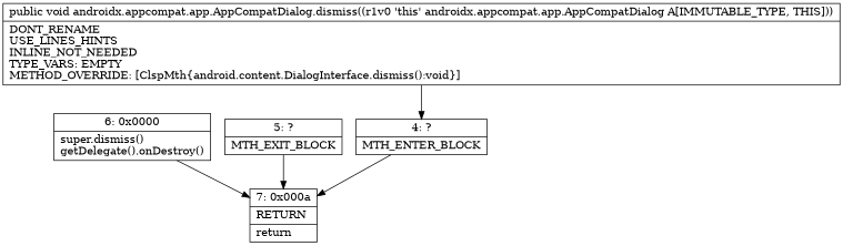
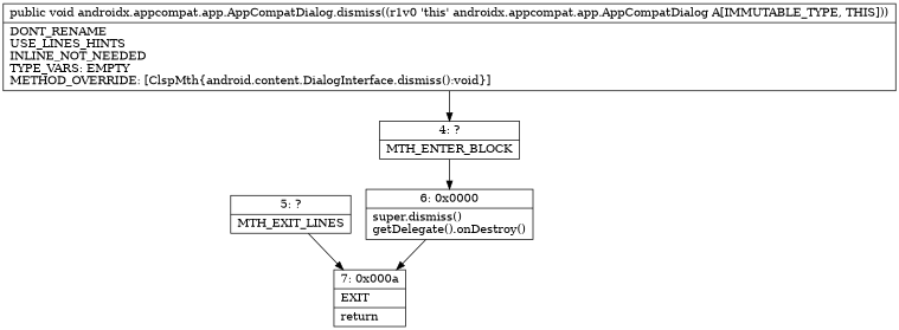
  digraph {
    node [shape=record]
    n1 [label="{4\:\ ?|MTH_ENTER_BLOCK\l}"]
    n2 [label="{6\:\ 0x0000|super.dismiss()\lgetDelegate().onDestroy()\l}"]
-   n3 [label="{7\:\ 0x000a|RETURN\l|return\l}"]
-   n4 [label="{5\:\ ?|MTH_EXIT_BLOCK\l}"]
+   n3 [label="{7\:\ 0x000a|EXIT\l|return\l}"]
+   n4 [label="{5\:\ ?|MTH_EXIT_LINES\l}"]
    n5 [label="{public void androidx.appcompat.app.AppCompatDialog.dismiss((r1v0 'this' androidx.appcompat.app.AppCompatDialog A[IMMUTABLE_TYPE, THIS]))  | DONT_RENAME\lUSE_LINES_HINTS\lINLINE_NOT_NEEDED\lTYPE_VARS: EMPTY\lMETHOD_OVERRIDE: [ClspMth\{android.content.DialogInterface.dismiss():void\}]\l}"]
-   n1 -> n3
+   n1 -> n2
    n2 -> n3
    n4 -> n3
    n5 -> n1
  }
